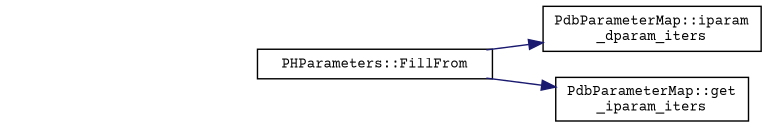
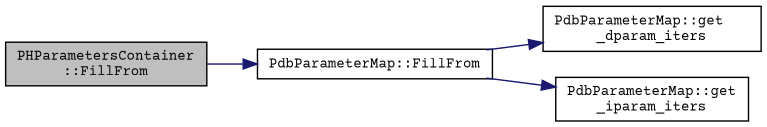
  digraph {
    fontname="Courier Prime"
    rankdir=LR
    node [color=black fontname="Courier Prime" fontsize=10 shape=record]
    edge [color=midnightblue fontname="Courier Prime" fontsize=10 labelfontname=FreeSans labelfontsize=10 style=solid]
-   n2 [height=0.2 label="PHParameters::FillFrom" width=0.4]
-   n3 [height=0.2 label="PdbParameterMap::iparam\l_dparam_iters" width=0.4]
+   n1 [fillcolor=grey75 fontcolor=black height=0.2 label="PHParametersContainer\l::FillFrom" style=filled width=0.4]
+   n2 [height=0.2 label="PdbParameterMap::FillFrom" width=0.4]
+   n3 [height=0.2 label="PdbParameterMap::get\l_dparam_iters" width=0.4]
    n4 [height=0.2 label="PdbParameterMap::get\l_iparam_iters" width=0.4]
+   n1 -> n2
    n2 -> n3
    n2 -> n4
  }
